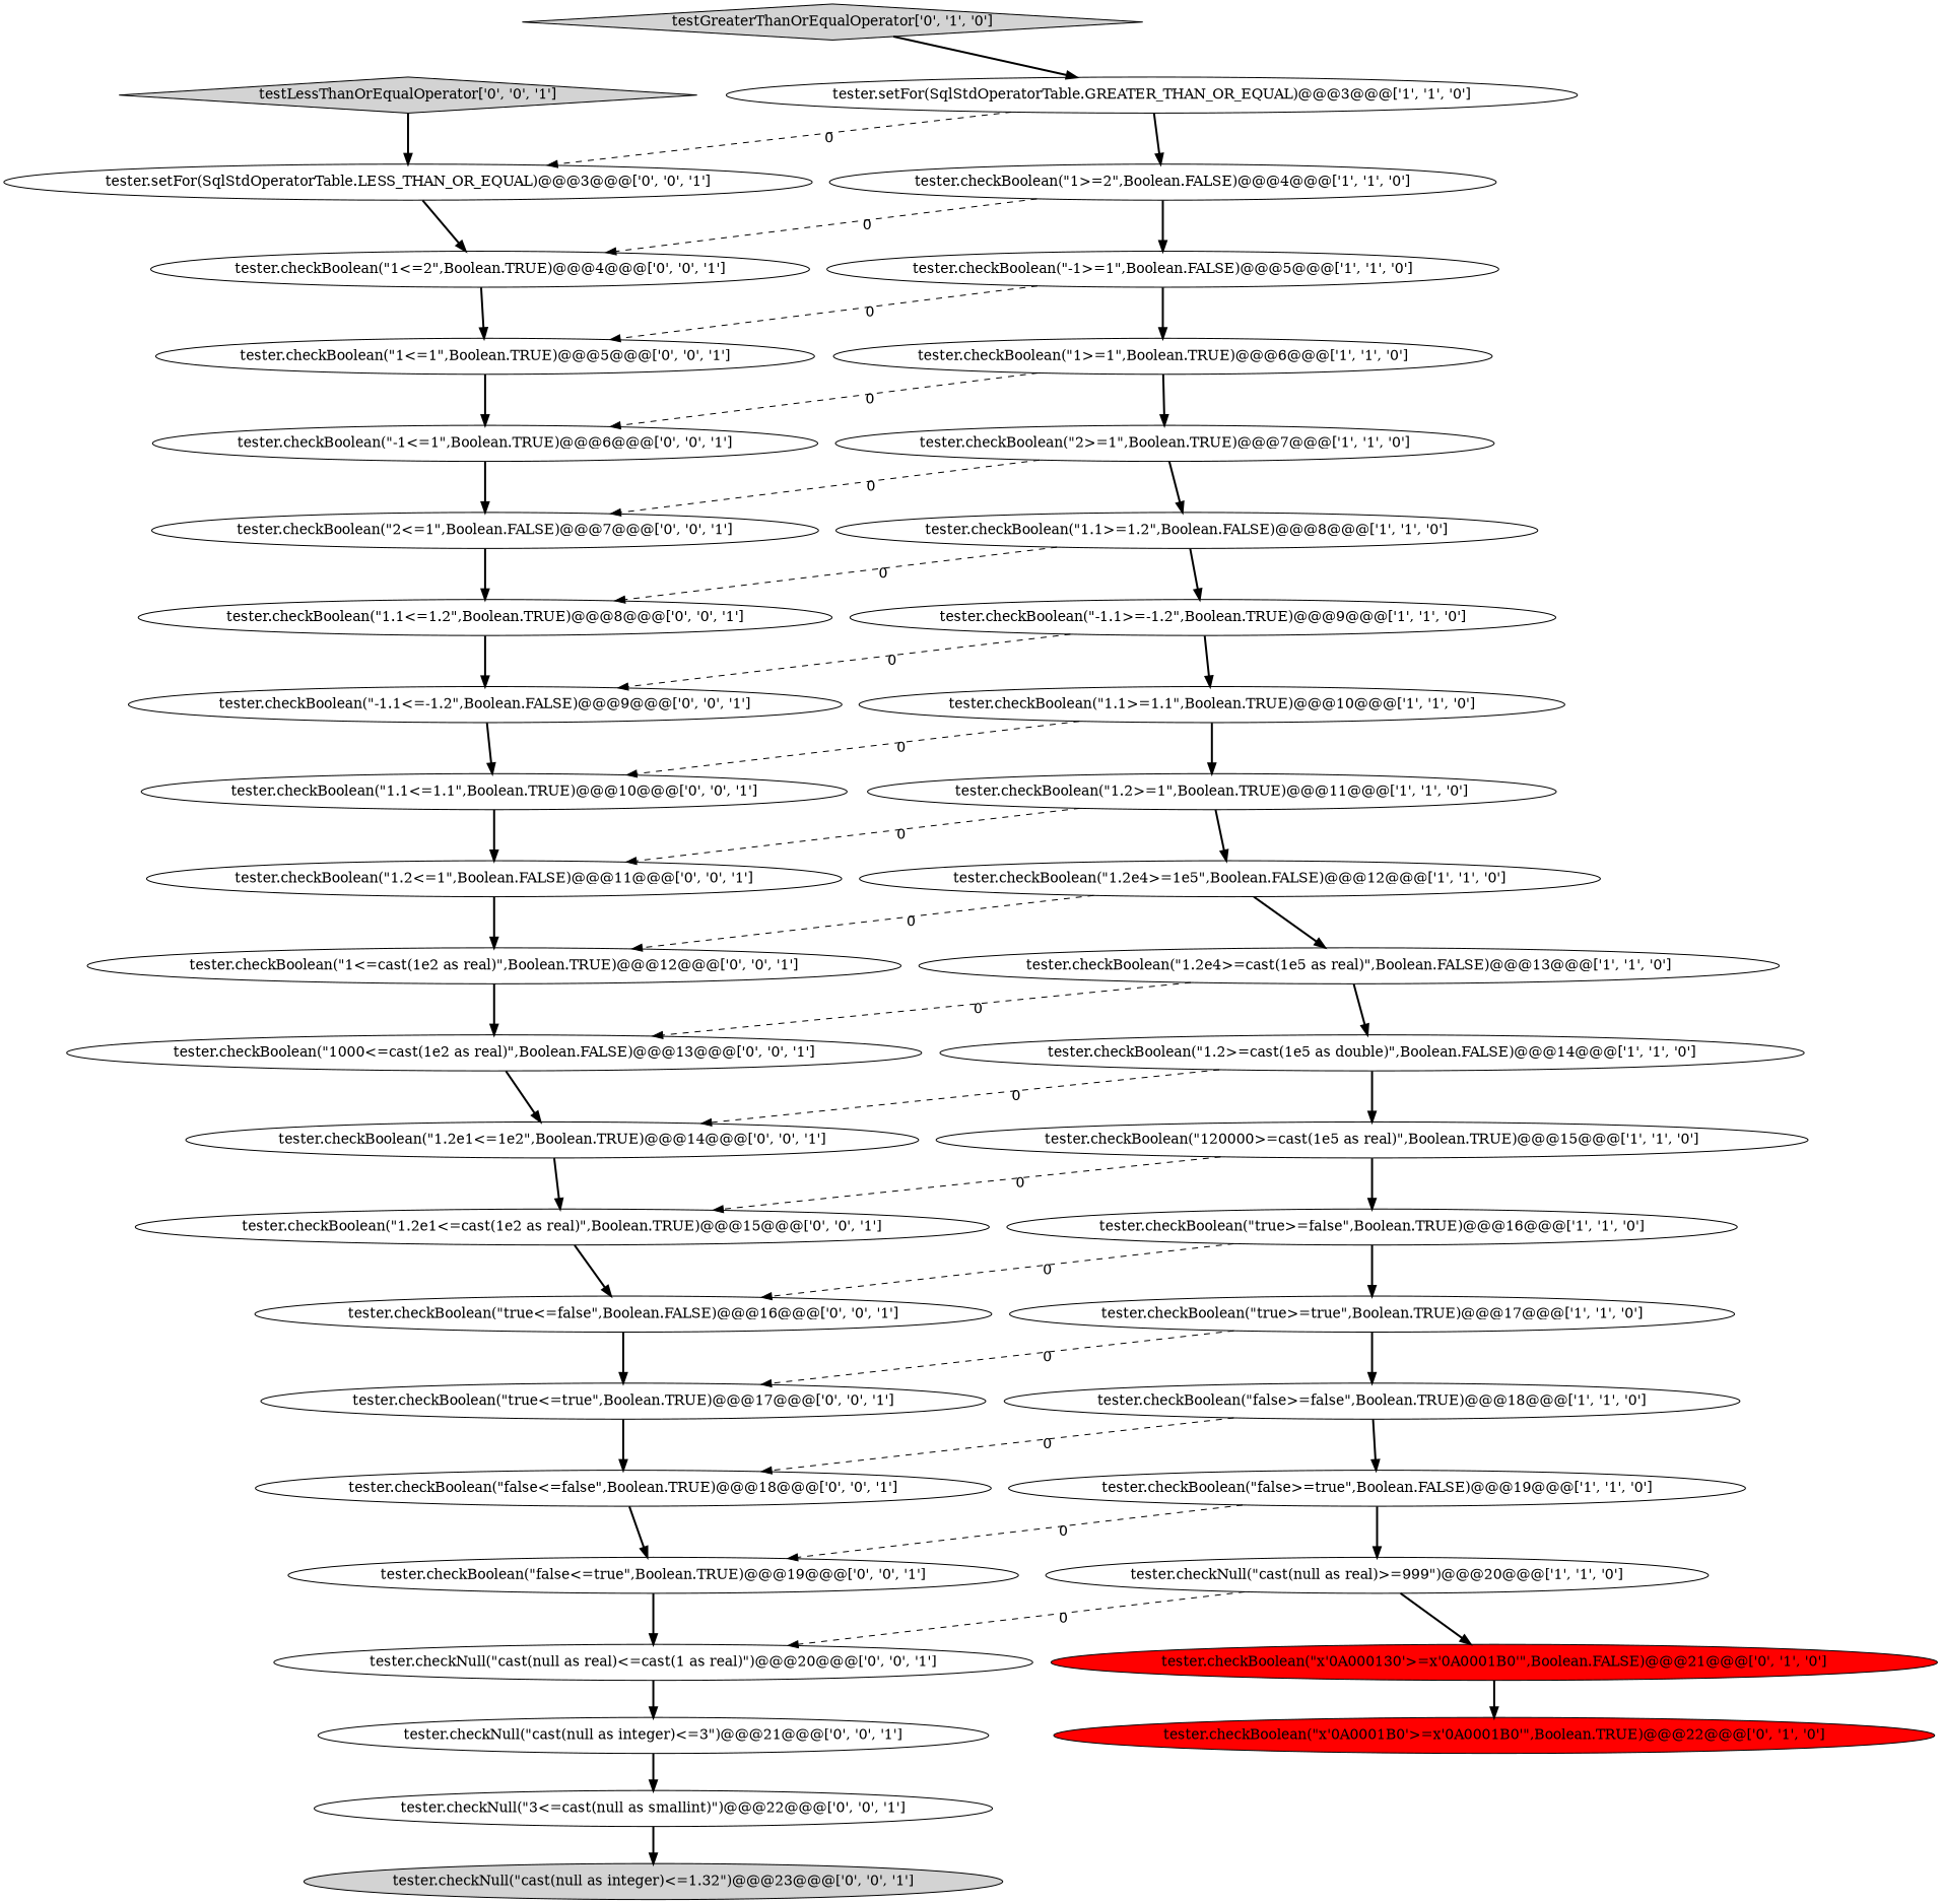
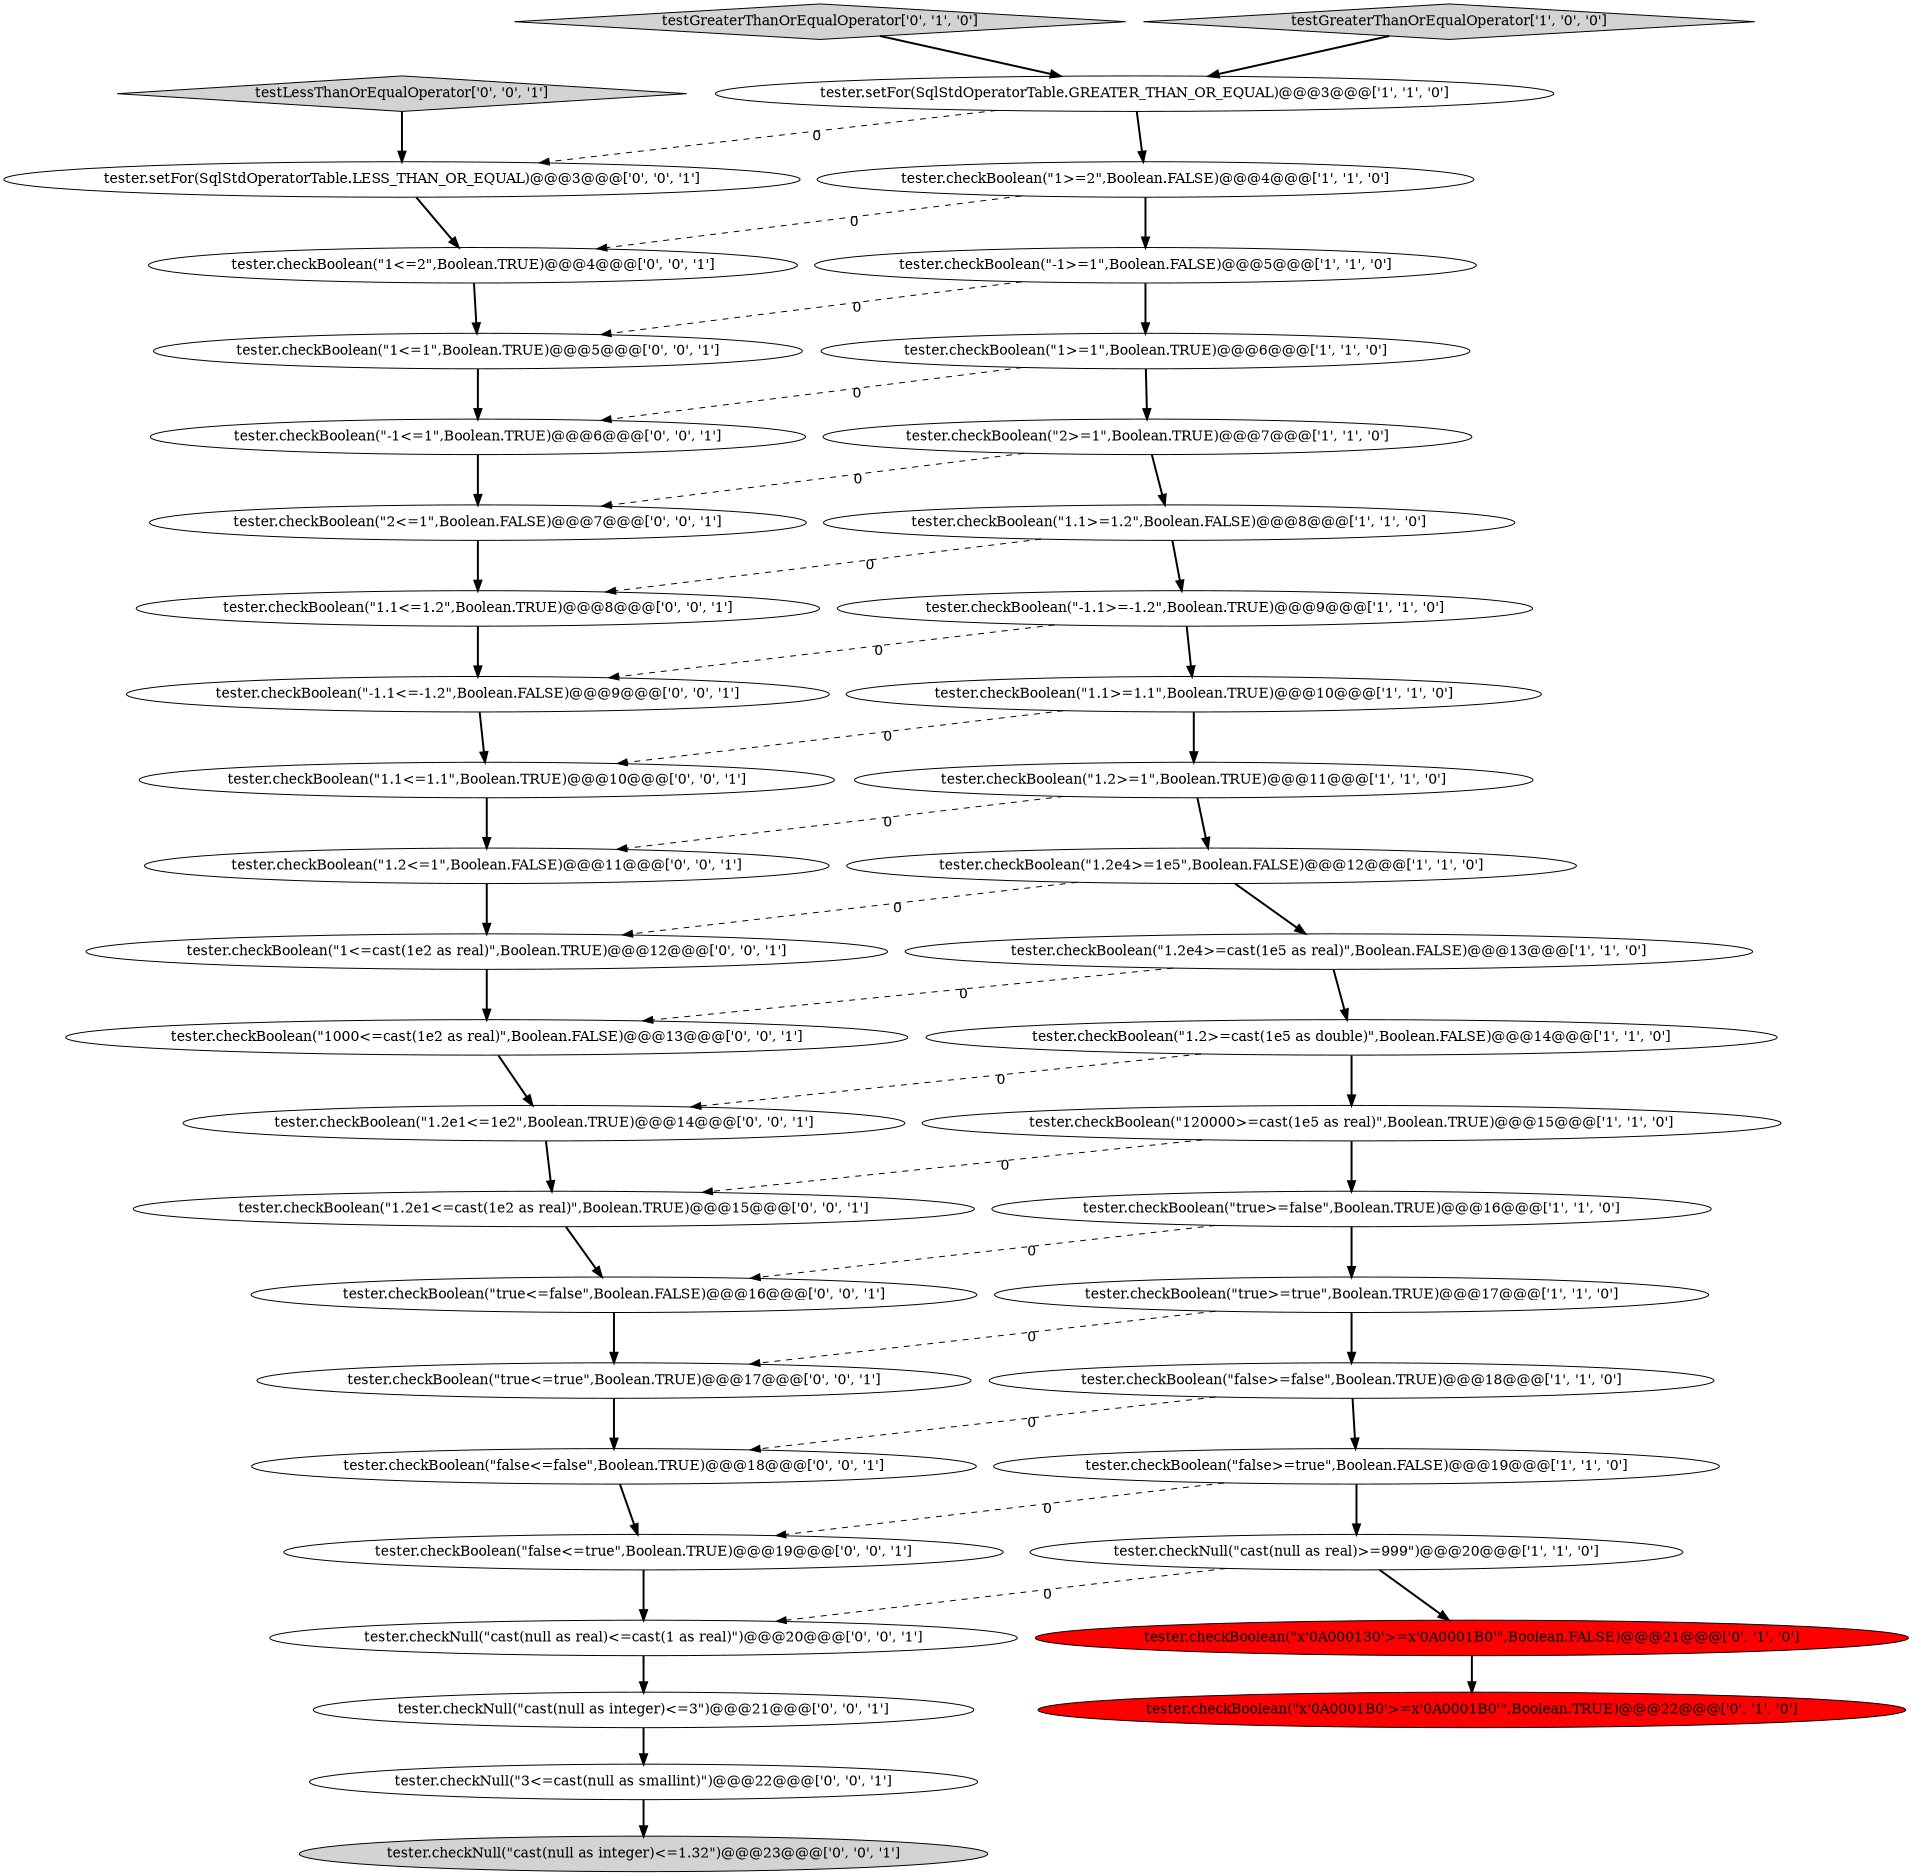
  digraph {
    node [fillcolor=white shape=ellipse style=filled]
    edge [style=bold]
    n1 [label="tester.checkBoolean(\"false<=false\",Boolean.TRUE)@@@18@@@['0', '0', '1']"]
    n2 [label="tester.checkBoolean(\"false<=true\",Boolean.TRUE)@@@19@@@['0', '0', '1']"]
    n3 [label="tester.checkBoolean(\"1>=2\",Boolean.FALSE)@@@4@@@['1', '1', '0']"]
    n4 [label="tester.checkBoolean(\"1<=2\",Boolean.TRUE)@@@4@@@['0', '0', '1']"]
    n5 [label="tester.checkBoolean(\"-1>=1\",Boolean.FALSE)@@@5@@@['1', '1', '0']"]
    n6 [fillcolor=red label="tester.checkBoolean(\"x'0A000130'>=x'0A0001B0'\",Boolean.FALSE)@@@21@@@['0', '1', '0']"]
    n7 [fillcolor=red label="tester.checkBoolean(\"x'0A0001B0'>=x'0A0001B0'\",Boolean.TRUE)@@@22@@@['0', '1', '0']"]
    n8 [label="tester.checkNull(\"3<=cast(null as smallint)\")@@@22@@@['0', '0', '1']"]
    n9 [fillcolor=lightgray label="tester.checkNull(\"cast(null as integer)<=1.32\")@@@23@@@['0', '0', '1']"]
    n10 [label="tester.checkBoolean(\"-1<=1\",Boolean.TRUE)@@@6@@@['0', '0', '1']"]
    n11 [label="tester.checkBoolean(\"2<=1\",Boolean.FALSE)@@@7@@@['0', '0', '1']"]
    n12 [label="tester.checkBoolean(\"1.2e4>=1e5\",Boolean.FALSE)@@@12@@@['1', '1', '0']"]
    n13 [label="tester.checkBoolean(\"1<=cast(1e2 as real)\",Boolean.TRUE)@@@12@@@['0', '0', '1']"]
    n14 [label="tester.checkBoolean(\"1.2e4>=cast(1e5 as real)\",Boolean.FALSE)@@@13@@@['1', '1', '0']"]
    n15 [label="tester.checkBoolean(\"-1.1>=-1.2\",Boolean.TRUE)@@@9@@@['1', '1', '0']"]
    n16 [label="tester.checkBoolean(\"1.1>=1.1\",Boolean.TRUE)@@@10@@@['1', '1', '0']"]
    n17 [label="tester.checkBoolean(\"-1.1<=-1.2\",Boolean.FALSE)@@@9@@@['0', '0', '1']"]
    n18 [label="tester.checkBoolean(\"1000<=cast(1e2 as real)\",Boolean.FALSE)@@@13@@@['0', '0', '1']"]
    n19 [label="tester.checkBoolean(\"1.2e1<=1e2\",Boolean.TRUE)@@@14@@@['0', '0', '1']"]
    n20 [label="tester.checkBoolean(\"1.2>=cast(1e5 as double)\",Boolean.FALSE)@@@14@@@['1', '1', '0']"]
    n21 [label="tester.checkBoolean(\"120000>=cast(1e5 as real)\",Boolean.TRUE)@@@15@@@['1', '1', '0']"]
    n22 [label="tester.checkBoolean(\"1.1<=1.2\",Boolean.TRUE)@@@8@@@['0', '0', '1']"]
    n23 [label="tester.checkBoolean(\"1<=1\",Boolean.TRUE)@@@5@@@['0', '0', '1']"]
    n24 [label="tester.checkBoolean(\"1.2e1<=cast(1e2 as real)\",Boolean.TRUE)@@@15@@@['0', '0', '1']"]
    n25 [fillcolor=lightgray label="testLessThanOrEqualOperator['0', '0', '1']" shape=diamond]
    n26 [label="tester.setFor(SqlStdOperatorTable.LESS_THAN_OR_EQUAL)@@@3@@@['0', '0', '1']"]
    n27 [label="tester.checkBoolean(\"true<=false\",Boolean.FALSE)@@@16@@@['0', '0', '1']"]
    n28 [label="tester.checkNull(\"cast(null as integer)<=3\")@@@21@@@['0', '0', '1']"]
    n29 [label="tester.checkBoolean(\"1.1<=1.1\",Boolean.TRUE)@@@10@@@['0', '0', '1']"]
    n30 [label="tester.checkBoolean(\"1.2>=1\",Boolean.TRUE)@@@11@@@['1', '1', '0']"]
    n31 [label="tester.checkBoolean(\"false>=false\",Boolean.TRUE)@@@18@@@['1', '1', '0']"]
    n32 [label="tester.checkBoolean(\"false>=true\",Boolean.FALSE)@@@19@@@['1', '1', '0']"]
    n33 [label="tester.checkBoolean(\"1.2<=1\",Boolean.FALSE)@@@11@@@['0', '0', '1']"]
    n34 [label="tester.checkBoolean(\"1>=1\",Boolean.TRUE)@@@6@@@['1', '1', '0']"]
    n35 [label="tester.checkBoolean(\"2>=1\",Boolean.TRUE)@@@7@@@['1', '1', '0']"]
    n36 [label="tester.checkBoolean(\"true>=false\",Boolean.TRUE)@@@16@@@['1', '1', '0']"]
    n37 [label="tester.checkBoolean(\"true>=true\",Boolean.TRUE)@@@17@@@['1', '1', '0']"]
    n38 [label="tester.checkBoolean(\"true<=true\",Boolean.TRUE)@@@17@@@['0', '0', '1']"]
    n39 [label="tester.checkNull(\"cast(null as real)<=cast(1 as real)\")@@@20@@@['0', '0', '1']"]
    n40 [label="tester.checkNull(\"cast(null as real)>=999\")@@@20@@@['1', '1', '0']"]
    n41 [label="tester.setFor(SqlStdOperatorTable.GREATER_THAN_OR_EQUAL)@@@3@@@['1', '1', '0']"]
    n42 [label="tester.checkBoolean(\"1.1>=1.2\",Boolean.FALSE)@@@8@@@['1', '1', '0']"]
    n43 [fillcolor=lightgray label="testGreaterThanOrEqualOperator['0', '1', '0']" shape=diamond]
+   n44 [fillcolor=lightgray label="testGreaterThanOrEqualOperator['1', '0', '0']" shape=diamond]
    n1 -> n2
    n2 -> n39
    n3 -> n4 [label=0 style=dashed]
    n3 -> n5
    n4 -> n23
    n5 -> n23 [label=0 style=dashed]
    n5 -> n34
    n6 -> n7
    n8 -> n9
    n10 -> n11
    n11 -> n22
    n12 -> n13 [label=0 style=dashed]
    n12 -> n14
    n13 -> n18
    n14 -> n18 [label=0 style=dashed]
    n14 -> n20
    n15 -> n16
    n15 -> n17 [label=0 style=dashed]
    n16 -> n29 [label=0 style=dashed]
    n16 -> n30
    n17 -> n29
    n18 -> n19
    n19 -> n24
    n20 -> n19 [label=0 style=dashed]
    n20 -> n21
    n21 -> n24 [label=0 style=dashed]
    n21 -> n36
    n22 -> n17
    n23 -> n10
    n24 -> n27
    n25 -> n26
    n26 -> n4
    n27 -> n38
    n28 -> n8
    n29 -> n33
    n30 -> n12
    n30 -> n33 [label=0 style=dashed]
    n31 -> n1 [label=0 style=dashed]
    n31 -> n32
    n32 -> n2 [label=0 style=dashed]
    n32 -> n40
    n33 -> n13
    n34 -> n10 [label=0 style=dashed]
    n34 -> n35
    n35 -> n11 [label=0 style=dashed]
    n35 -> n42
    n36 -> n27 [label=0 style=dashed]
    n36 -> n37
    n37 -> n31
    n37 -> n38 [label=0 style=dashed]
    n38 -> n1
    n39 -> n28
    n40 -> n6
    n40 -> n39 [label=0 style=dashed]
    n41 -> n3
    n41 -> n26 [label=0 style=dashed]
    n42 -> n15
    n42 -> n22 [label=0 style=dashed]
    n43 -> n41
+   n44 -> n41
  }
